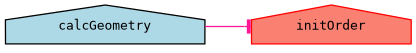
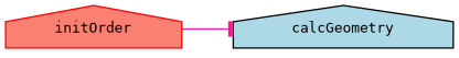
  digraph {
    rankdir=LR
    fontname="DejaVu Sans Mono"
    node [fontname="DejaVu Sans Mono" fontsize=10 shape=house style=filled]
    n1 [color=black fillcolor=lightblue fontcolor=black height=0.2 label=calcGeometry width=0.4]
    n2 [color=red height=0.2 label=initOrder width=0.4 fillcolor=salmon]
-   n1 -> n2 [color=deeppink fontname="DejaVu Sans Mono" fontsize=10 labelfontname=FreeSans labelfontsize=10 style=solid arrowhead=tee]
+   n2 -> n1 [color=deeppink fontname="DejaVu Sans Mono" fontsize=10 labelfontname=FreeSans labelfontsize=10 style=solid arrowhead=tee]
  }
